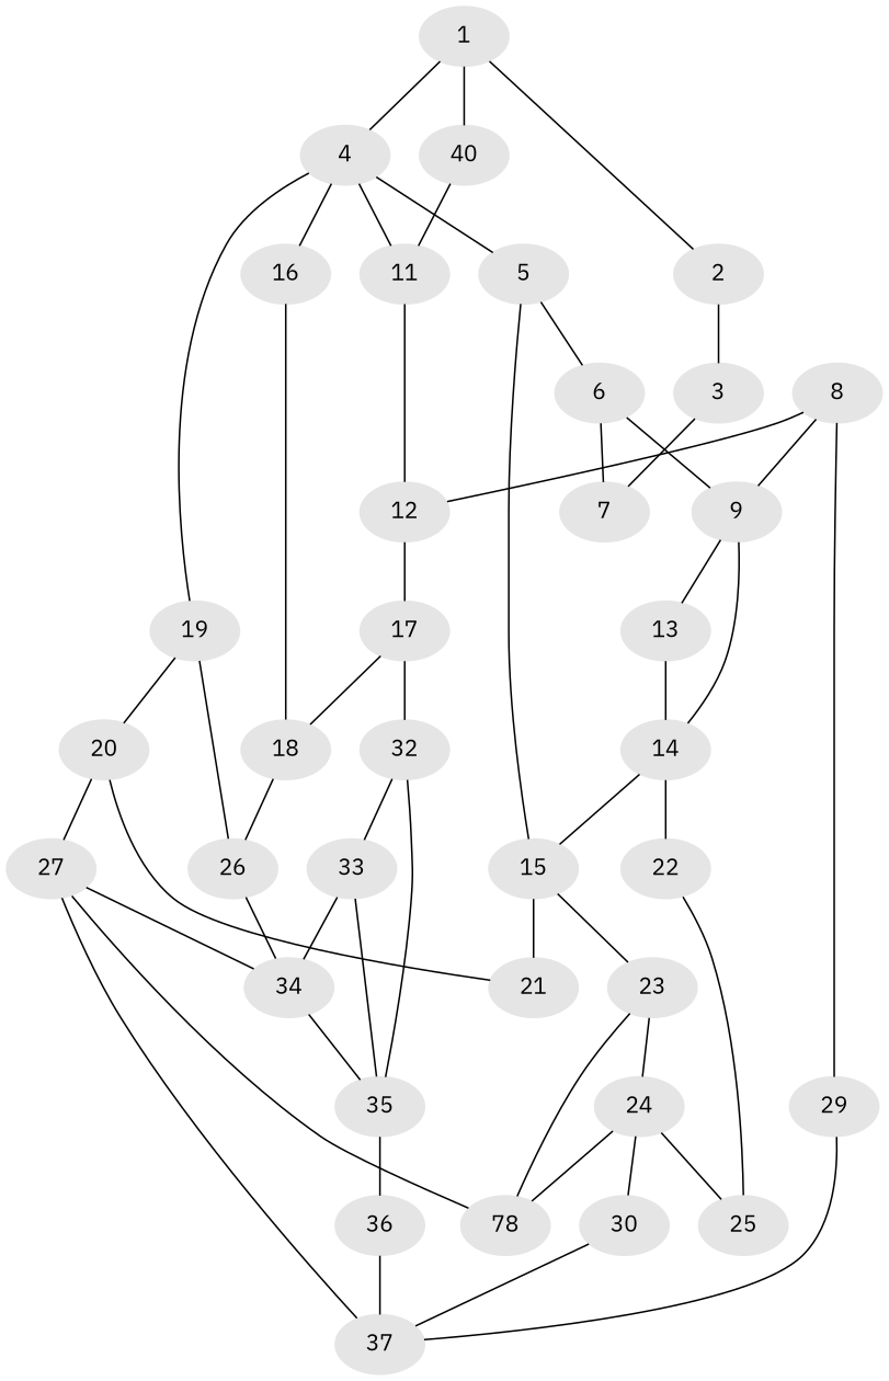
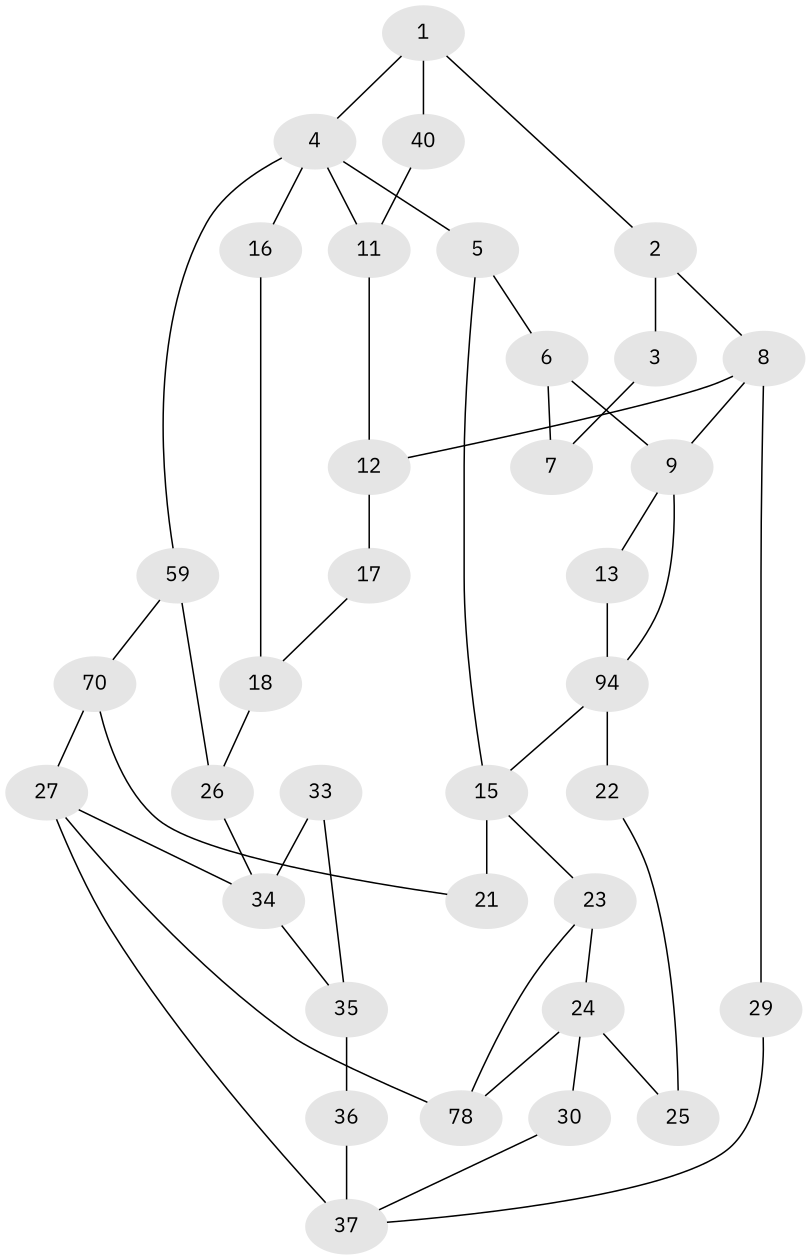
  graph {
    fontname="IBM Plex Sans"
    node [color=gray90 fontname="IBM Plex Sans" style=filled]
    edge [fontname="IBM Plex Sans" weight=1.0]
    1
    2
    4
    n4 [label=40]
    3
    8
    5
    11
    16
-   19
+   19 [label=59]
    7
    9
    12
    29
    6
    15
    18
    21
    23
    13
-   14
+   14 [label=94]
    17
    37
    22
-   32
    25
    24
    n28 [label=78]
    26
-   20
+   20 [label=70]
    33
    35
    34
    27
    30
    36
    1 -- 2
    1 -- 4
    1 -- n4 [weight=2.0]
    2 -- 3
+   2 -- 8
    4 -- 5 [weight=2.0]
    4 -- 11
    4 -- 16 [weight=2.0]
    4 -- 19
    n4 -- 11
    3 -- 7
    8 -- 9
    8 -- 12
    8 -- 29
    5 -- 6
    5 -- 15 [weight=2.0]
    11 -- 12
    16 -- 18
    19 -- 26
    19 -- 20
    9 -- 13
    9 -- 14
    12 -- 17
    29 -- 37
    6 -- 7
    6 -- 9
    15 -- 21 [weight=2.0]
    15 -- 23
    18 -- 26
    23 -- 24
    23 -- n28
    13 -- 14 [weight=2.0]
    14 -- 15
    14 -- 22 [weight=2.0]
    17 -- 18
-   17 -- 32 [weight=2.0]
    22 -- 25
-   32 -- 33 [weight=2.0]
-   32 -- 35
    24 -- 25 [weight=2.0]
    24 -- n28
    24 -- 30 [weight=2.0]
    26 -- 34
    20 -- 21
    20 -- 27
    33 -- 35
    33 -- 34 [weight=3.0]
    35 -- 36
    34 -- 35
    27 -- 37 [weight=2.0]
    27 -- n28
    27 -- 34
    30 -- 37
    36 -- 37 [weight=2.0]
  }
